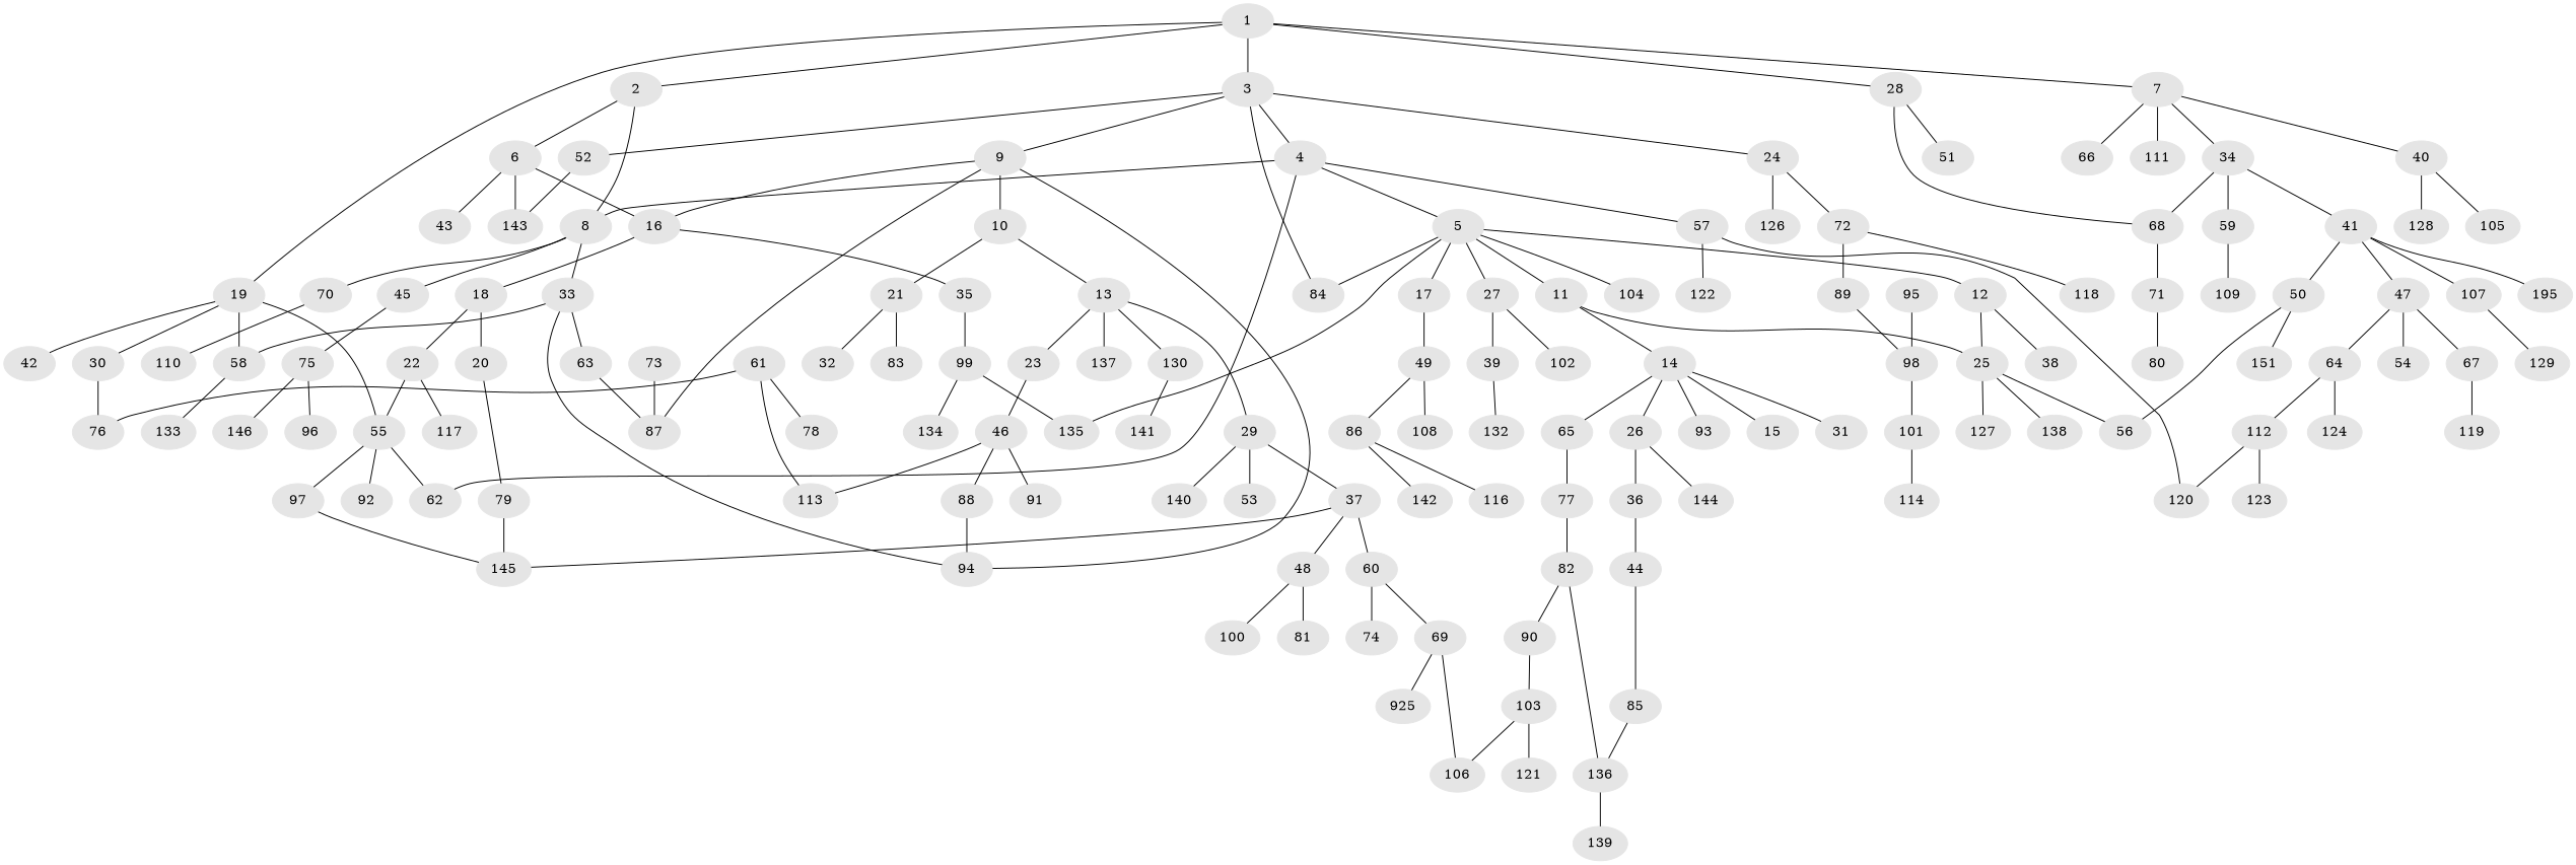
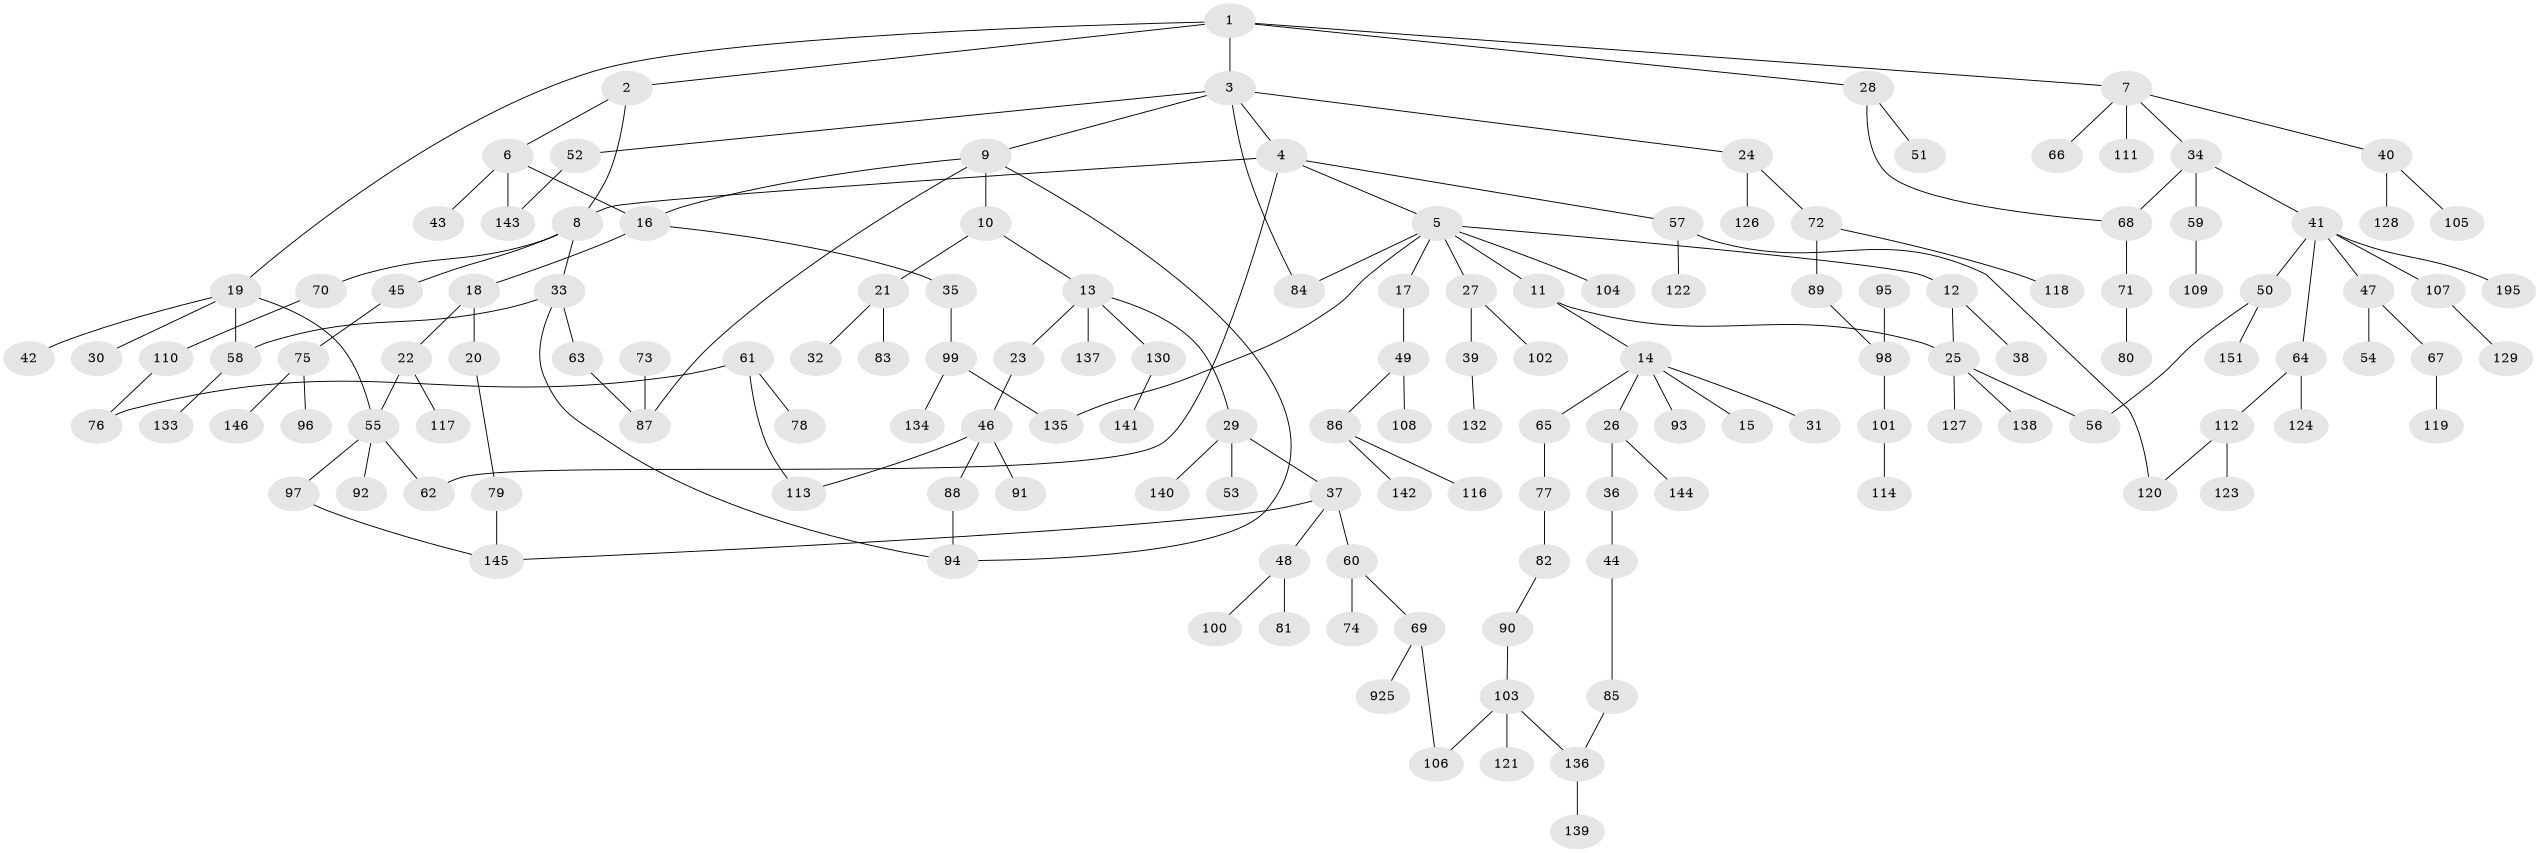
  graph {
    node [color=gray90 style=filled]
    1
    2
    3
    7
    19
    28
    6
    8
    4
    9
    24
    52
    84
    34
    40
    66
    111
    30
    42
    55
    58
    51
    68
    16
    43
    143
    33
    45
    70
    5
    57
    62
    10
    87
    94
    72
    126
    11
    12
    17
    27
    104
    135
    120
    122
    14
    25
    38
    49
    39
    102
    18
    35
    41
    59
    105
    128
    63
    75
    110
    13
    21
    23
    29
    130
    137
    32
    83
    15
    26
    31
    65
    93
    56
    127
    138
    46
    37
    53
    140
    141
    36
    144
    77
    20
    22
    99
    86
    108
    79
    117
    76
    92
    97
    133
    145
    88
    91
    113
    89
    118
    44
    132
    71
    48
    60
    47
    50
    64
    107
    n111 [label=195]
    109
    73
    134
    85
    81
    100
    69
    74
    54
    67
    n122 [label=151]
    112
    124
    129
    95
    98
    136
    96
    146
    61
    78
    119
    116
    142
    106
    n137 [label=925]
    123
    82
    80
    90
    103
    139
    101
    121
    114
    1 -- 2
    1 -- 3
    1 -- 7
    1 -- 19
    1 -- 28
    2 -- 6
    2 -- 8
    3 -- 4
    3 -- 9
    3 -- 24
    3 -- 52
    3 -- 84
    7 -- 34
    7 -- 40
    7 -- 66
    7 -- 111
    19 -- 30
    19 -- 42
    19 -- 55
    19 -- 58
    28 -- 51
    28 -- 68
    6 -- 16
    6 -- 43
    6 -- 143
    8 -- 33
    8 -- 45
    8 -- 70
    4 -- 8
    4 -- 5
    4 -- 57
    4 -- 62
    9 -- 16
    9 -- 10
    9 -- 87
    9 -- 94
    24 -- 72
    24 -- 126
    52 -- 143
    34 -- 68
    34 -- 41
    34 -- 59
    40 -- 105
    40 -- 128
-   30 -- 76
+   110 -- 76
    55 -- 62
    55 -- 92
    55 -- 97
    58 -- 133
    68 -- 71
    16 -- 18
    16 -- 35
    33 -- 58
    33 -- 94
    33 -- 63
    45 -- 75
    70 -- 110
    5 -- 84
    5 -- 11
    5 -- 12
    5 -- 17
    5 -- 27
    5 -- 104
    5 -- 135
    57 -- 120
    57 -- 122
    10 -- 13
    10 -- 21
    72 -- 89
    72 -- 118
    11 -- 14
    11 -- 25
    12 -- 25
    12 -- 38
    17 -- 49
    27 -- 39
    27 -- 102
    14 -- 15
    14 -- 26
    14 -- 31
    14 -- 65
    14 -- 93
    25 -- 56
    25 -- 127
    25 -- 138
    49 -- 86
    49 -- 108
    39 -- 132
    18 -- 20
    18 -- 22
    35 -- 99
    41 -- 47
    41 -- 50
-   47 -- 64
+   41 -- 64
    41 -- 107
    41 -- n111
    59 -- 109
    63 -- 87
    75 -- 96
    75 -- 146
    13 -- 23
    13 -- 29
    13 -- 130
    13 -- 137
    21 -- 32
    21 -- 83
    23 -- 46
    29 -- 37
    29 -- 53
    29 -- 140
    130 -- 141
    26 -- 36
    26 -- 144
    65 -- 77
    46 -- 88
    46 -- 91
    46 -- 113
    37 -- 145
    37 -- 48
    37 -- 60
    36 -- 44
    77 -- 82
    20 -- 79
    22 -- 55
    22 -- 117
    99 -- 135
    99 -- 134
    86 -- 116
    86 -- 142
    79 -- 145
    97 -- 145
    88 -- 94
    89 -- 98
    44 -- 85
    71 -- 80
    48 -- 81
    48 -- 100
    60 -- 69
    60 -- 74
    47 -- 54
    47 -- 67
    50 -- 56
    50 -- n122
    64 -- 112
    64 -- 124
    107 -- 129
    73 -- 87
    85 -- 136
    69 -- 106
    69 -- n137
    67 -- 119
    112 -- 120
    112 -- 123
    95 -- 98
    98 -- 101
    136 -- 139
    61 -- 76
    61 -- 113
    61 -- 78
    82 -- 90
    90 -- 103
-   82 -- 136
+   103 -- 136
    103 -- 106
    103 -- 121
    101 -- 114
  }
